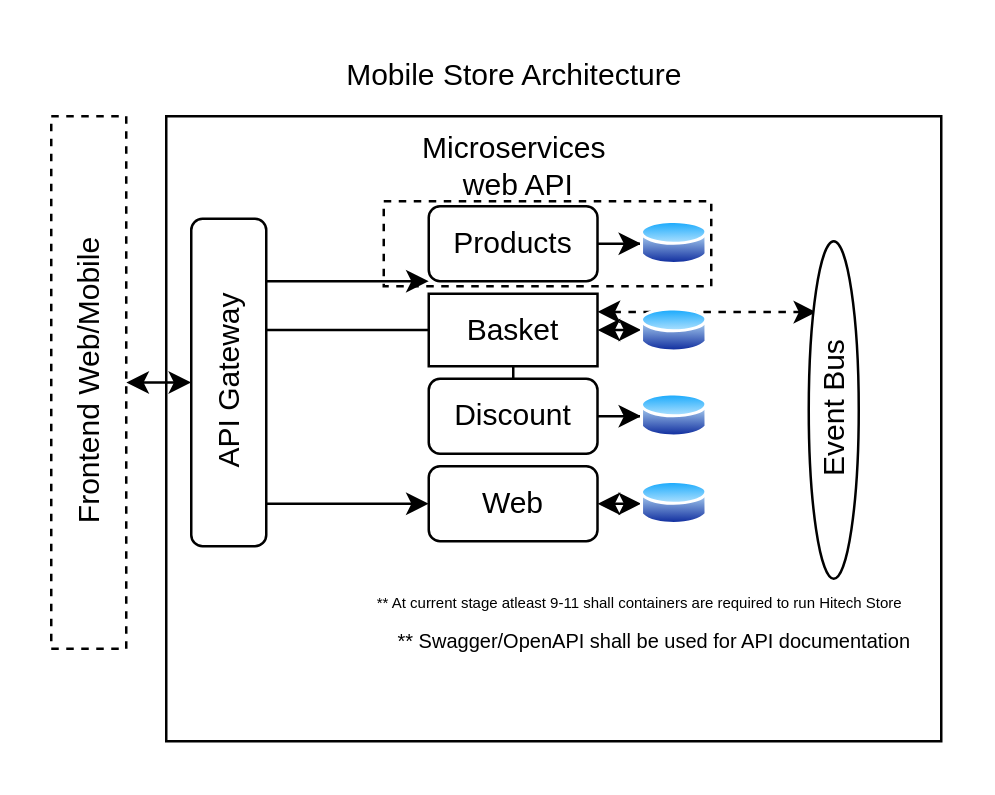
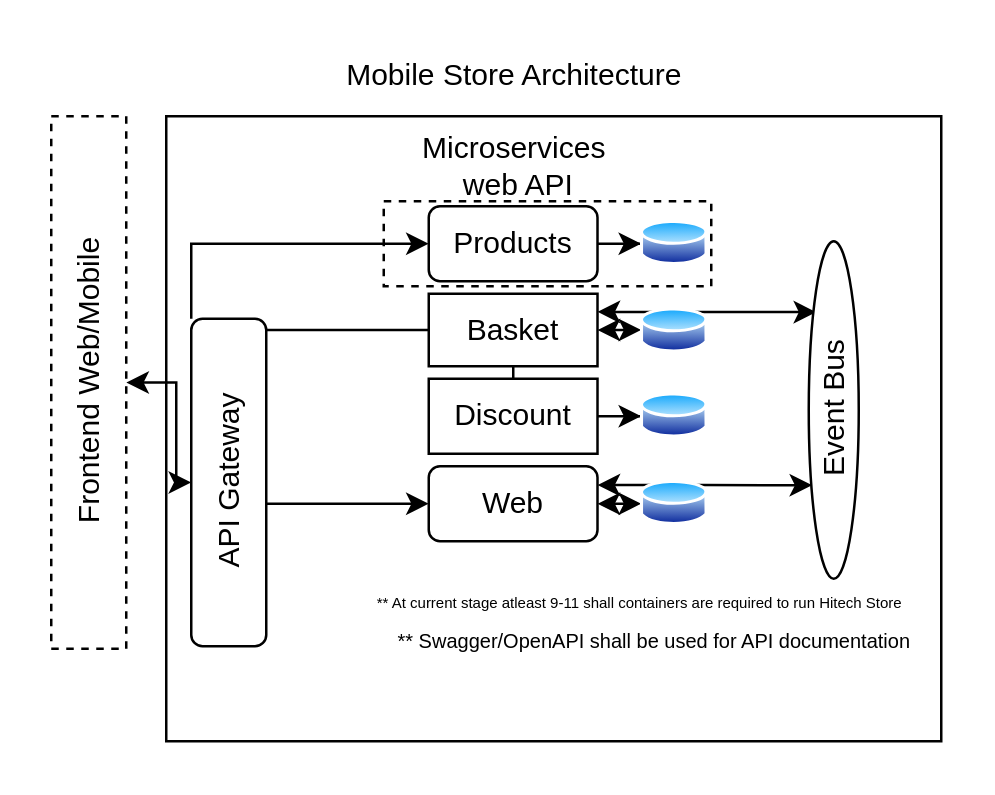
  <mxCell id="0" />
  <mxCell id="1" parent="0" />
  <mxCell id="2" value="" style="rounded=0;whiteSpace=wrap;html=1;" parent="1" vertex="1"><mxGeometry x="66" y="46" width="310" height="250" as="geometry" /></mxCell>
  <mxCell id="3" value="" style="rounded=0;whiteSpace=wrap;html=1;dashed=1;" parent="1" vertex="1"><mxGeometry x="153" y="80" width="131" height="34" as="geometry" /></mxCell>
  <mxCell id="4" style="edgeStyle=orthogonalEdgeStyle;rounded=0;orthogonalLoop=1;jettySize=auto;html=1;entryX=0;entryY=0.5;entryDx=0;entryDy=0;" parent="1" source="5" target="12" edge="1"><mxGeometry relative="1" as="geometry" /></mxCell>
  <mxCell id="5" value="Products" style="rounded=1;whiteSpace=wrap;html=1;" parent="1" vertex="1"><mxGeometry x="171" y="82" width="67.5" height="30" as="geometry" /></mxCell>
  <mxCell id="6" style="edgeStyle=orthogonalEdgeStyle;rounded=0;orthogonalLoop=1;jettySize=auto;html=1;entryX=0.5;entryY=0;entryDx=0;entryDy=0;startArrow=none;startFill=0;endArrow=none;endFill=0;" parent="1" source="9" target="11" edge="1"><mxGeometry relative="1" as="geometry" /></mxCell>
  <mxCell id="7" style="edgeStyle=orthogonalEdgeStyle;rounded=0;orthogonalLoop=1;jettySize=auto;html=1;exitX=1;exitY=0.5;exitDx=0;exitDy=0;entryX=0;entryY=0.5;entryDx=0;entryDy=0;startArrow=classic;startFill=1;" edge="1" parent="1" source="9" target="13"><mxGeometry relative="1" as="geometry" /></mxCell>
- <mxCell id="8" style="edgeStyle=orthogonalEdgeStyle;rounded=0;orthogonalLoop=1;jettySize=auto;html=1;exitX=1;exitY=0.25;exitDx=0;exitDy=0;entryX=0.15;entryY=0.21;entryDx=0;entryDy=0;entryPerimeter=0;startArrow=classic;startFill=1;dashed=1;" edge="1" parent="1" source="9" target="19"><mxGeometry relative="1" as="geometry" /></mxCell>
+ <mxCell id="8" style="edgeStyle=orthogonalEdgeStyle;rounded=0;orthogonalLoop=1;jettySize=auto;html=1;exitX=1;exitY=0.25;exitDx=0;exitDy=0;entryX=0.15;entryY=0.21;entryDx=0;entryDy=0;entryPerimeter=0;startArrow=classic;startFill=1;" edge="1" parent="1" source="9" target="19"><mxGeometry relative="1" as="geometry" /></mxCell>
  <mxCell id="9" value="Basket" style="whiteSpace=wrap;html=1;rounded=0;" parent="1" vertex="1"><mxGeometry x="171" y="117" width="67.5" height="29" as="geometry" /></mxCell>
  <mxCell id="10" style="edgeStyle=orthogonalEdgeStyle;rounded=0;orthogonalLoop=1;jettySize=auto;html=1;entryX=0;entryY=0.5;entryDx=0;entryDy=0;" parent="1" source="11" target="14" edge="1"><mxGeometry relative="1" as="geometry" /></mxCell>
- <mxCell id="11" value="Discount" style="rounded=1;whiteSpace=wrap;html=1;" parent="1" vertex="1"><mxGeometry x="171" y="151" width="67.5" height="30" as="geometry" /></mxCell>
+ <mxCell id="11" value="Discount" style="whiteSpace=wrap;html=1;rounded=0;" parent="1" vertex="1"><mxGeometry x="171" y="151" width="67.5" height="30" as="geometry" /></mxCell>
  <mxCell id="12" value="" style="aspect=fixed;perimeter=ellipsePerimeter;html=1;align=center;shadow=0;dashed=0;spacingTop=3;image;image=img/lib/active_directory/database.svg;" parent="1" vertex="1"><mxGeometry x="256" y="87" width="27.03" height="20" as="geometry" /></mxCell>
  <mxCell id="13" value="" style="aspect=fixed;perimeter=ellipsePerimeter;html=1;align=center;shadow=0;dashed=0;spacingTop=3;image;image=img/lib/active_directory/database.svg;" parent="1" vertex="1"><mxGeometry x="256" y="122" width="27.03" height="20" as="geometry" /></mxCell>
  <mxCell id="14" value="" style="aspect=fixed;perimeter=ellipsePerimeter;html=1;align=center;shadow=0;dashed=0;spacingTop=3;image;image=img/lib/active_directory/database.svg;" parent="1" vertex="1"><mxGeometry x="256" y="156" width="27.03" height="20" as="geometry" /></mxCell>
  <mxCell id="15" style="edgeStyle=orthogonalEdgeStyle;rounded=0;orthogonalLoop=1;jettySize=auto;html=1;exitX=1;exitY=0.5;exitDx=0;exitDy=0;entryX=0;entryY=0.5;entryDx=0;entryDy=0;startArrow=classic;startFill=1;" edge="1" parent="1" source="17" target="18"><mxGeometry relative="1" as="geometry" /></mxCell>
+ <mxCell id="16" style="edgeStyle=orthogonalEdgeStyle;rounded=0;orthogonalLoop=1;jettySize=auto;html=1;exitX=1;exitY=0.25;exitDx=0;exitDy=0;entryX=0.07;entryY=0.723;entryDx=0;entryDy=0;entryPerimeter=0;startArrow=classic;startFill=1;" edge="1" parent="1" source="17" target="19"><mxGeometry relative="1" as="geometry" /></mxCell>
  <mxCell id="17" value="Web" style="rounded=1;whiteSpace=wrap;html=1;" parent="1" vertex="1"><mxGeometry x="171" y="186" width="67.5" height="30" as="geometry" /></mxCell>
  <mxCell id="18" value="" style="aspect=fixed;perimeter=ellipsePerimeter;html=1;align=center;shadow=0;dashed=0;spacingTop=3;image;image=img/lib/active_directory/database.svg;" parent="1" vertex="1"><mxGeometry x="256" y="191" width="27.03" height="20" as="geometry" /></mxCell>
  <mxCell id="19" value="Event Bus" style="ellipse;whiteSpace=wrap;html=1;horizontal=0;" parent="1" vertex="1"><mxGeometry x="323" y="96" width="20" height="135" as="geometry" /></mxCell>
  <mxCell id="20" style="edgeStyle=orthogonalEdgeStyle;rounded=0;orthogonalLoop=1;jettySize=auto;html=1;startArrow=none;startFill=0;" parent="1" source="23" target="5" edge="1"><mxGeometry relative="1" as="geometry"><Array as="points"><mxPoint x="76" y="97" /><mxPoint x="76" y="97" /></Array></mxGeometry></mxCell>
  <mxCell id="21" style="edgeStyle=orthogonalEdgeStyle;rounded=0;orthogonalLoop=1;jettySize=auto;html=1;entryX=0;entryY=0.5;entryDx=0;entryDy=0;startArrow=none;startFill=0;endArrow=none;" parent="1" source="23" target="9" edge="1"><mxGeometry relative="1" as="geometry"><Array as="points"><mxPoint x="76" y="132" /><mxPoint x="76" y="132" /></Array></mxGeometry></mxCell>
  <mxCell id="22" style="edgeStyle=orthogonalEdgeStyle;rounded=0;orthogonalLoop=1;jettySize=auto;html=1;startArrow=none;startFill=0;entryX=0;entryY=0.5;entryDx=0;entryDy=0;" parent="1" source="23" target="17" edge="1"><mxGeometry relative="1" as="geometry"><Array as="points"><mxPoint x="76" y="201" /><mxPoint x="76" y="201" /></Array></mxGeometry></mxCell>
- <mxCell id="23" value="API Gateway" style="rounded=1;whiteSpace=wrap;html=1;horizontal=0;" parent="1" vertex="1"><mxGeometry x="76" y="87" width="30" height="131" as="geometry" /></mxCell>
+ <mxCell id="23" value="API Gateway" style="rounded=1;whiteSpace=wrap;html=1;horizontal=0;" parent="1" vertex="1"><mxGeometry x="76" y="127" width="30" height="131" as="geometry" /></mxCell>
  <mxCell id="24" value="Microservices&lt;br&gt;&amp;nbsp;web API" style="text;html=1;align=center;verticalAlign=middle;resizable=0;points=[];autosize=1;" parent="1" vertex="1"><mxGeometry x="159.75" y="51" width="90" height="30" as="geometry" /></mxCell>
  <mxCell id="25" style="edgeStyle=orthogonalEdgeStyle;rounded=0;orthogonalLoop=1;jettySize=auto;html=1;startArrow=classic;startFill=1;" parent="1" source="26" target="23" edge="1"><mxGeometry relative="1" as="geometry" /></mxCell>
  <mxCell id="26" value="Frontend Web/Mobile" style="rounded=0;whiteSpace=wrap;html=1;dashed=1;horizontal=0;" parent="1" vertex="1"><mxGeometry x="20" y="46" width="30" height="213" as="geometry" /></mxCell>
  <mxCell id="27" value="Mobile Store Architecture" style="text;html=1;align=center;verticalAlign=middle;resizable=0;points=[];autosize=1;" parent="1" vertex="1"><mxGeometry x="129.75" y="20" width="150" height="20" as="geometry" /></mxCell>
  <mxCell id="28" value="** Swagger/OpenAPI shall be used for API documentation" style="text;html=1;align=center;verticalAlign=middle;resizable=0;points=[];autosize=1;fontSize=8;" parent="1" vertex="1"><mxGeometry x="151" y="246" width="220" height="20" as="geometry" /></mxCell>
  <mxCell id="29" value="** At current stage atleast 9-11 shall containers are required to run Hitech Store&amp;nbsp;" style="text;html=1;align=center;verticalAlign=middle;resizable=0;points=[];autosize=1;fontSize=6;" parent="1" vertex="1"><mxGeometry x="141" y="236" width="230" height="10" as="geometry" /></mxCell>
